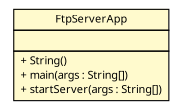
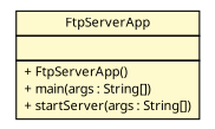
  digraph {
    nodesep=0.25
    ranksep=0.5
    fontname="Noto Sans"
-   n1 [fontcolor=black fontname="Noto Sans" fontsize=10.0 label=<<table title="com.apporiented.hermesftp.FtpServerApp" border="0" cellborder="1" cellspacing="0" cellpadding="2" port="p" bgcolor="lemonChiffon" href="./FtpServerApp.html"> 		<tr><td><table border="0" cellspacing="0" cellpadding="1"> <tr><td align="center" balign="center"> FtpServerApp </td></tr> 		</table></td></tr> 		<tr><td><table border="0" cellspacing="0" cellpadding="1"> <tr><td align="left" balign="left">  </td></tr> 		</table></td></tr> 		<tr><td><table border="0" cellspacing="0" cellpadding="1"> <tr><td align="left" balign="left"> + String() </td></tr> <tr><td align="left" balign="left"> + main(args : String[]) </td></tr> <tr><td align="left" balign="left"> + startServer(args : String[]) </td></tr> 		</table></td></tr> 		</table>> shape=plaintext]
+   n1 [fontcolor=black fontname="Noto Sans" fontsize=10.0 label=<<table title="com.apporiented.hermesftp.FtpServerApp" border="0" cellborder="1" cellspacing="0" cellpadding="2" port="p" bgcolor="lemonChiffon" href="./FtpServerApp.html"> 		<tr><td><table border="0" cellspacing="0" cellpadding="1"> <tr><td align="center" balign="center"> FtpServerApp </td></tr> 		</table></td></tr> 		<tr><td><table border="0" cellspacing="0" cellpadding="1"> <tr><td align="left" balign="left">  </td></tr> 		</table></td></tr> 		<tr><td><table border="0" cellspacing="0" cellpadding="1"> <tr><td align="left" balign="left"> + FtpServerApp() </td></tr> <tr><td align="left" balign="left"> + main(args : String[]) </td></tr> <tr><td align="left" balign="left"> + startServer(args : String[]) </td></tr> 		</table></td></tr> 		</table>> shape=plaintext]
  }
